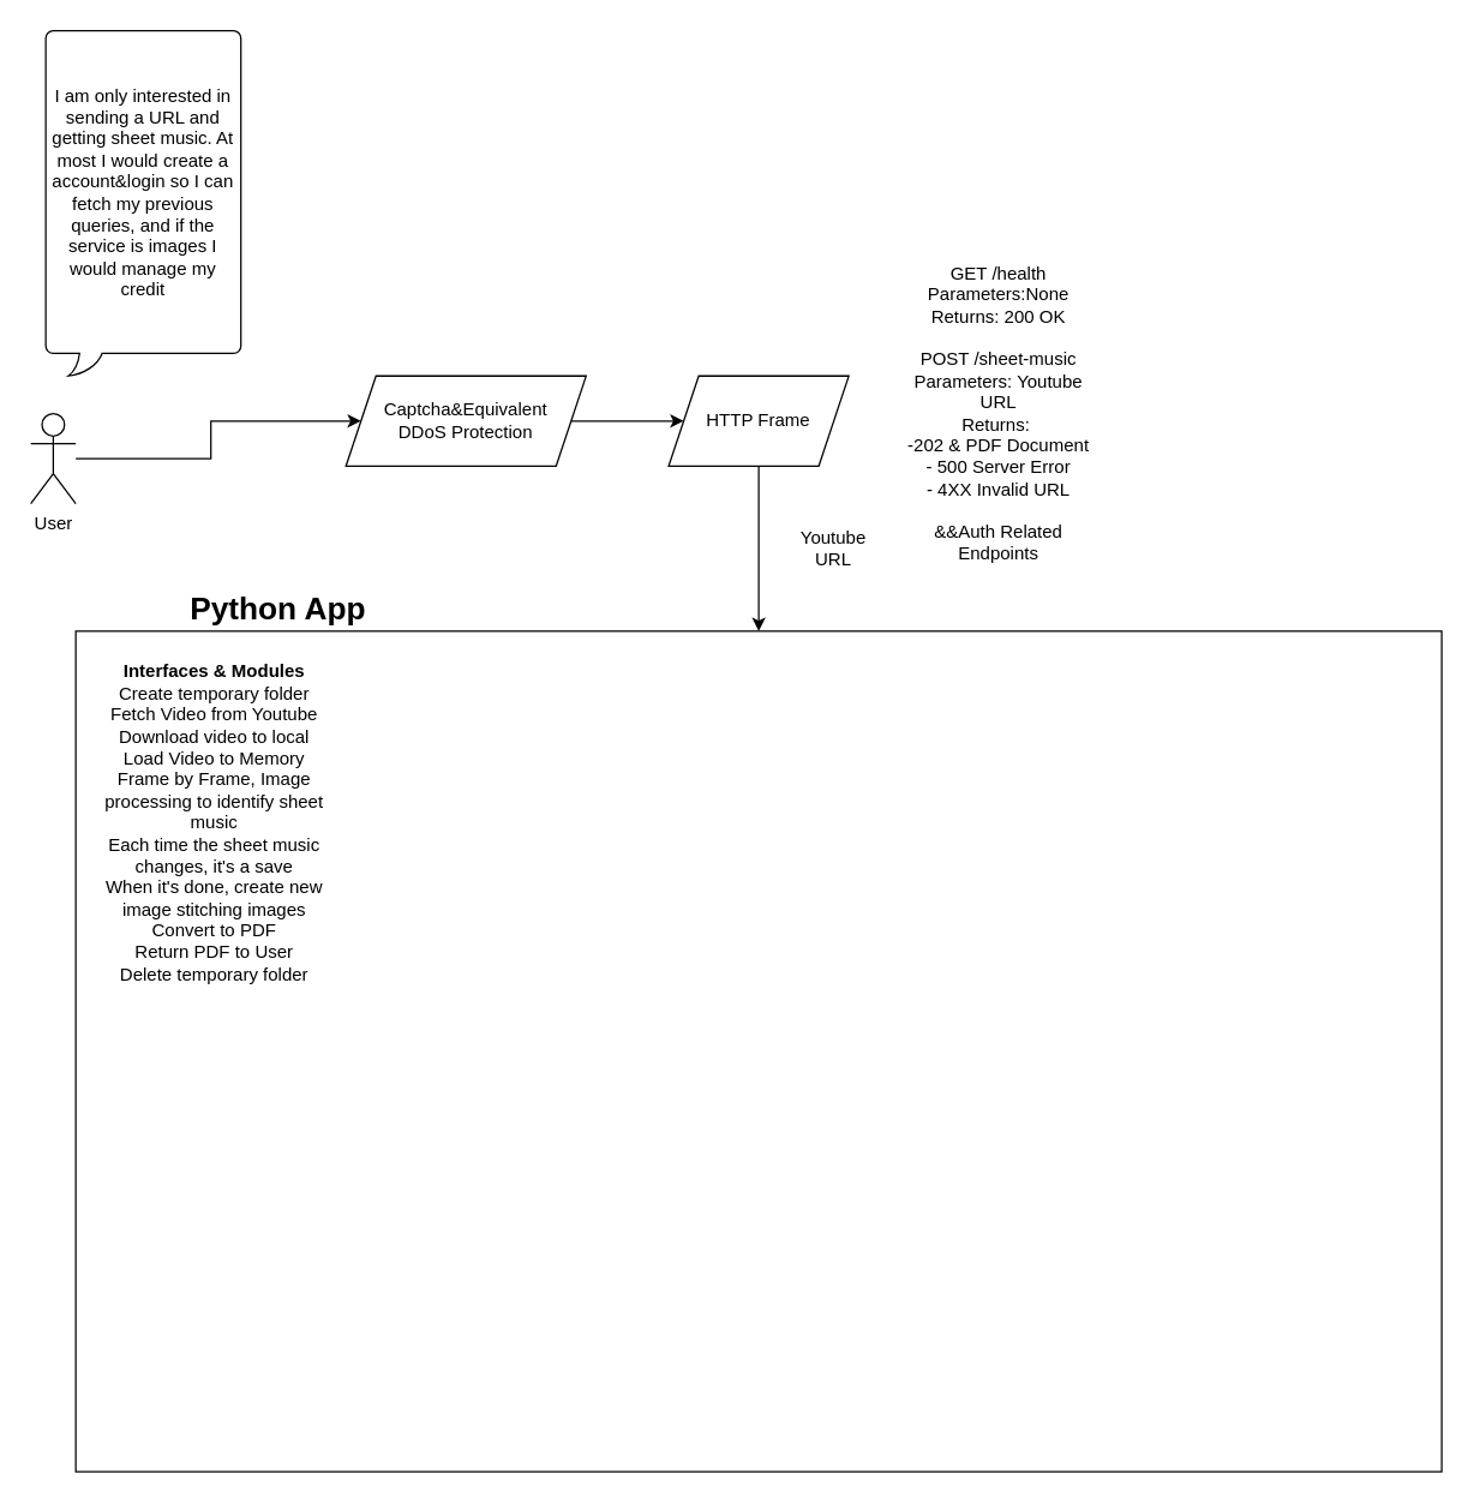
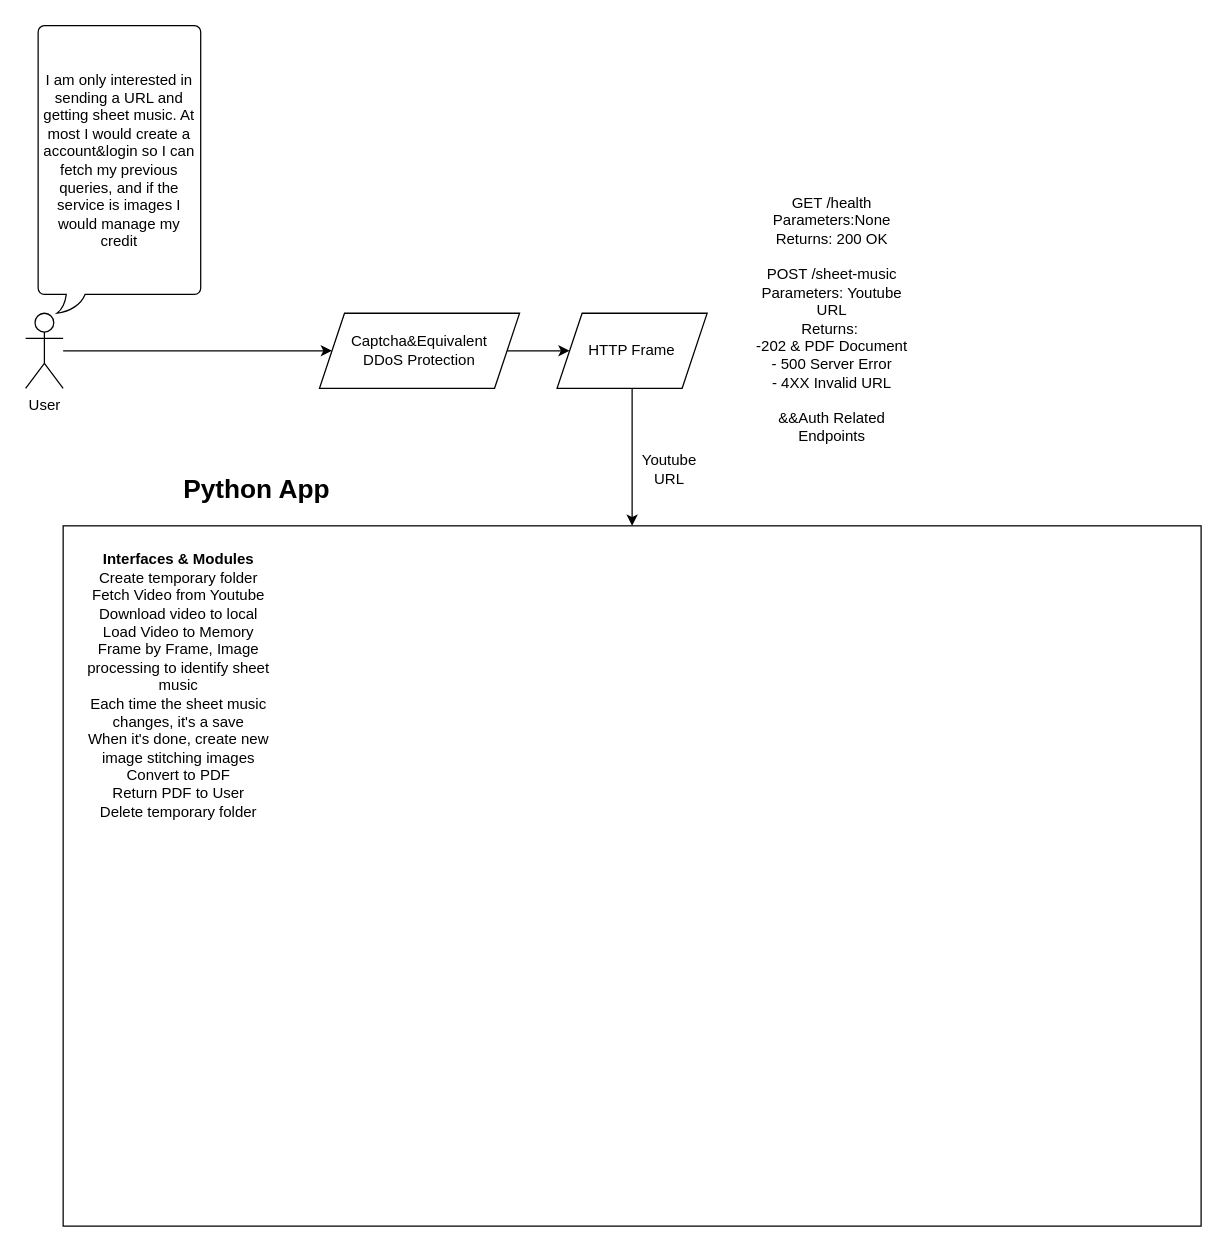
  <mxCell id="0" />
  <mxCell id="1" parent="0" />
  <mxCell id="2" style="edgeStyle=orthogonalEdgeStyle;rounded=0;orthogonalLoop=1;jettySize=auto;html=1;" edge="1" parent="1" source="3" target="6"><mxGeometry relative="1" as="geometry" /></mxCell>
- <mxCell id="3" value="User" style="shape=umlActor;verticalLabelPosition=bottom;verticalAlign=top;html=1;outlineConnect=0;" vertex="1" parent="1"><mxGeometry x="20" y="275" width="30" height="60" as="geometry" /></mxCell>
+ <mxCell id="3" value="User" style="shape=umlActor;verticalLabelPosition=bottom;verticalAlign=top;html=1;outlineConnect=0;" vertex="1" parent="1"><mxGeometry y="250" width="30" height="60" as="geometry" x="20" /></mxCell>
  <mxCell id="4" value="I am only interested in sending a URL and getting sheet music. At most I would create a account&amp;amp;login so I can fetch my previous queries, and if the service is images I would manage my credit" style="whiteSpace=wrap;html=1;shape=mxgraph.basic.roundRectCallout;dx=30;dy=15;size=5;boundedLbl=1;" vertex="1" parent="1"><mxGeometry x="30" width="130" height="230" as="geometry" y="20" /></mxCell>
  <mxCell id="5" style="edgeStyle=orthogonalEdgeStyle;rounded=0;orthogonalLoop=1;jettySize=auto;html=1;exitX=1;exitY=0.5;exitDx=0;exitDy=0;entryX=0;entryY=0.5;entryDx=0;entryDy=0;" edge="1" parent="1" source="6" target="8"><mxGeometry relative="1" as="geometry" /></mxCell>
- <mxCell id="6" value="Captcha&amp;amp;Equivalent&lt;div&gt;DDoS Protection&lt;/div&gt;" style="shape=parallelogram;perimeter=parallelogramPerimeter;whiteSpace=wrap;html=1;fixedSize=1;" vertex="1" parent="1"><mxGeometry x="230" y="250" width="160" height="60" as="geometry" /></mxCell>
+ <mxCell id="6" value="Captcha&amp;amp;Equivalent&lt;div&gt;DDoS Protection&lt;/div&gt;" style="shape=parallelogram;perimeter=parallelogramPerimeter;whiteSpace=wrap;html=1;fixedSize=1;" vertex="1" parent="1"><mxGeometry x="255" y="250" width="160" height="60" as="geometry" /></mxCell>
  <mxCell id="7" style="edgeStyle=orthogonalEdgeStyle;rounded=0;orthogonalLoop=1;jettySize=auto;html=1;entryX=0.5;entryY=0;entryDx=0;entryDy=0;" edge="1" parent="1" source="8" target="10"><mxGeometry relative="1" as="geometry" /></mxCell>
  <mxCell id="8" value="HTTP Frame" style="shape=parallelogram;perimeter=parallelogramPerimeter;whiteSpace=wrap;html=1;fixedSize=1;" vertex="1" parent="1"><mxGeometry x="445" y="250" width="120" height="60" as="geometry" /></mxCell>
- <mxCell id="9" value="GET /health&lt;div&gt;Parameters:None&lt;/div&gt;&lt;div&gt;Returns: 200 OK&lt;/div&gt;&lt;div&gt;&lt;br&gt;&lt;/div&gt;&lt;div&gt;POST /sheet-music&lt;/div&gt;&lt;div&gt;Parameters: Youtube URL&lt;/div&gt;&lt;div&gt;Returns:&amp;nbsp;&lt;/div&gt;&lt;div&gt;-202 &amp;amp; PDF Document&lt;/div&gt;&lt;div&gt;- 500 Server Error&lt;/div&gt;&lt;div&gt;- 4XX Invalid URL&lt;/div&gt;&lt;div&gt;&lt;br&gt;&lt;/div&gt;&lt;div&gt;&amp;amp;&amp;amp;Auth Related Endpoints&lt;/div&gt;" style="text;strokeColor=none;align=center;fillColor=none;html=1;verticalAlign=middle;whiteSpace=wrap;rounded=0;" vertex="1" parent="1"><mxGeometry x="600" y="180" width="130" height="190" as="geometry" /></mxCell>
+ <mxCell id="9" value="GET /health&lt;div&gt;Parameters:None&lt;/div&gt;&lt;div&gt;Returns: 200 OK&lt;/div&gt;&lt;div&gt;&lt;br&gt;&lt;/div&gt;&lt;div&gt;POST /sheet-music&lt;/div&gt;&lt;div&gt;Parameters: Youtube URL&lt;/div&gt;&lt;div&gt;Returns:&amp;nbsp;&lt;/div&gt;&lt;div&gt;-202 &amp;amp; PDF Document&lt;/div&gt;&lt;div&gt;- 500 Server Error&lt;/div&gt;&lt;div&gt;- 4XX Invalid URL&lt;/div&gt;&lt;div&gt;&lt;br&gt;&lt;/div&gt;&lt;div&gt;&amp;amp;&amp;amp;Auth Related Endpoints&lt;/div&gt;" style="text;strokeColor=none;align=center;fillColor=none;html=1;verticalAlign=middle;whiteSpace=wrap;rounded=0;" vertex="1" parent="1"><mxGeometry x="600" y="160" width="130" height="190" as="geometry" /></mxCell>
  <mxCell id="10" value="" style="rounded=0;whiteSpace=wrap;html=1;" vertex="1" parent="1"><mxGeometry x="50" y="420" width="910" height="560" as="geometry" /></mxCell>
- <mxCell id="11" value="&lt;b&gt;&lt;font style=&quot;font-size: 21px;&quot;&gt;Python App&lt;/font&gt;&lt;/b&gt;" style="text;strokeColor=none;align=center;fillColor=none;html=1;verticalAlign=middle;whiteSpace=wrap;rounded=0;" vertex="1" parent="1"><mxGeometry x="50" y="390" width="270" height="30" as="geometry" /></mxCell>
- <mxCell id="12" value="Youtube URL" style="text;strokeColor=none;align=center;fillColor=none;html=1;verticalAlign=middle;whiteSpace=wrap;rounded=0;" vertex="1" parent="1"><mxGeometry x="525" y="350" width="60" height="30" as="geometry" /></mxCell>
+ <mxCell id="11" value="&lt;b&gt;&lt;font style=&quot;font-size: 21px;&quot;&gt;Python App&lt;/font&gt;&lt;/b&gt;" style="text;strokeColor=none;align=center;fillColor=none;html=1;verticalAlign=middle;whiteSpace=wrap;rounded=0;" vertex="1" parent="1"><mxGeometry x="70" y="375" width="270" height="30" as="geometry" /></mxCell>
+ <mxCell id="12" value="Youtube URL" style="text;strokeColor=none;align=center;fillColor=none;html=1;verticalAlign=middle;whiteSpace=wrap;rounded=0;" vertex="1" parent="1"><mxGeometry x="505" y="360" width="60" height="30" as="geometry" /></mxCell>
  <mxCell id="13" value="&lt;b&gt;Interfaces &amp;amp; Modules&lt;/b&gt;&lt;div&gt;Create temporary folder&lt;br&gt;&lt;div&gt;Fetch Video from Youtube&lt;/div&gt;&lt;div&gt;Download video to local&lt;/div&gt;&lt;div&gt;Load Video to Memory&lt;/div&gt;&lt;div&gt;Frame by Frame, Image processing to identify sheet music&lt;/div&gt;&lt;div&gt;Each time the sheet music changes, it's a save&lt;/div&gt;&lt;div&gt;When it's done, create new image stitching images&lt;/div&gt;&lt;div&gt;Convert to PDF&lt;/div&gt;&lt;div&gt;Return PDF to User&lt;/div&gt;&lt;div&gt;Delete temporary folder&lt;/div&gt;&lt;div&gt;&lt;br&gt;&lt;/div&gt;&lt;/div&gt;" style="text;strokeColor=none;align=center;fillColor=none;html=1;verticalAlign=middle;whiteSpace=wrap;rounded=0;labelPosition=center;verticalLabelPosition=middle;" vertex="1" parent="1"><mxGeometry x="65" y="440" width="155" height="230" as="geometry" /></mxCell>
